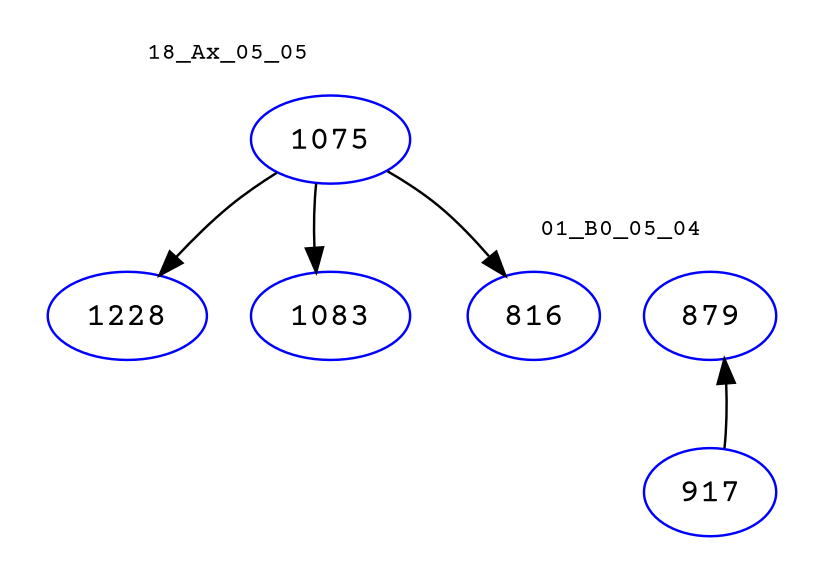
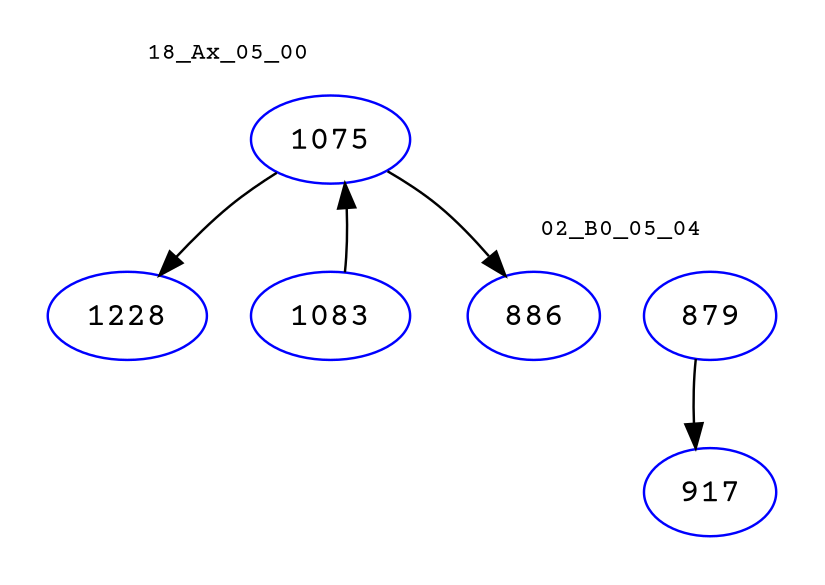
  digraph {
    fontname="Courier Prime"
    node [color=blue fontname="Courier Prime"]
    edge [color=black fontname="Courier Prime"]
    n1 [label=1075]
    n2 [label=1228]
    n3 [label=1083]
    n4 [label=879]
-   n5 [label=816]
+   n5 [label=886]
    n6 [label=917]
    subgraph cluster_1 {
      color=white
      fontsize=10
-     label="18_Ax_05_05"
+     label="18_Ax_05_00"
      n1
      n2
      n3
    }
    subgraph cluster_2 {
      color=white
      fontsize=10
-     label="01_B0_05_04"
+     label="02_B0_05_04"
      n4
      n5
      n6
    }
    n1 -> n2
-   n1 -> n3
+   n3 -> n1
    n1 -> n5
-   n6 -> n4
+   n4 -> n6
  }
